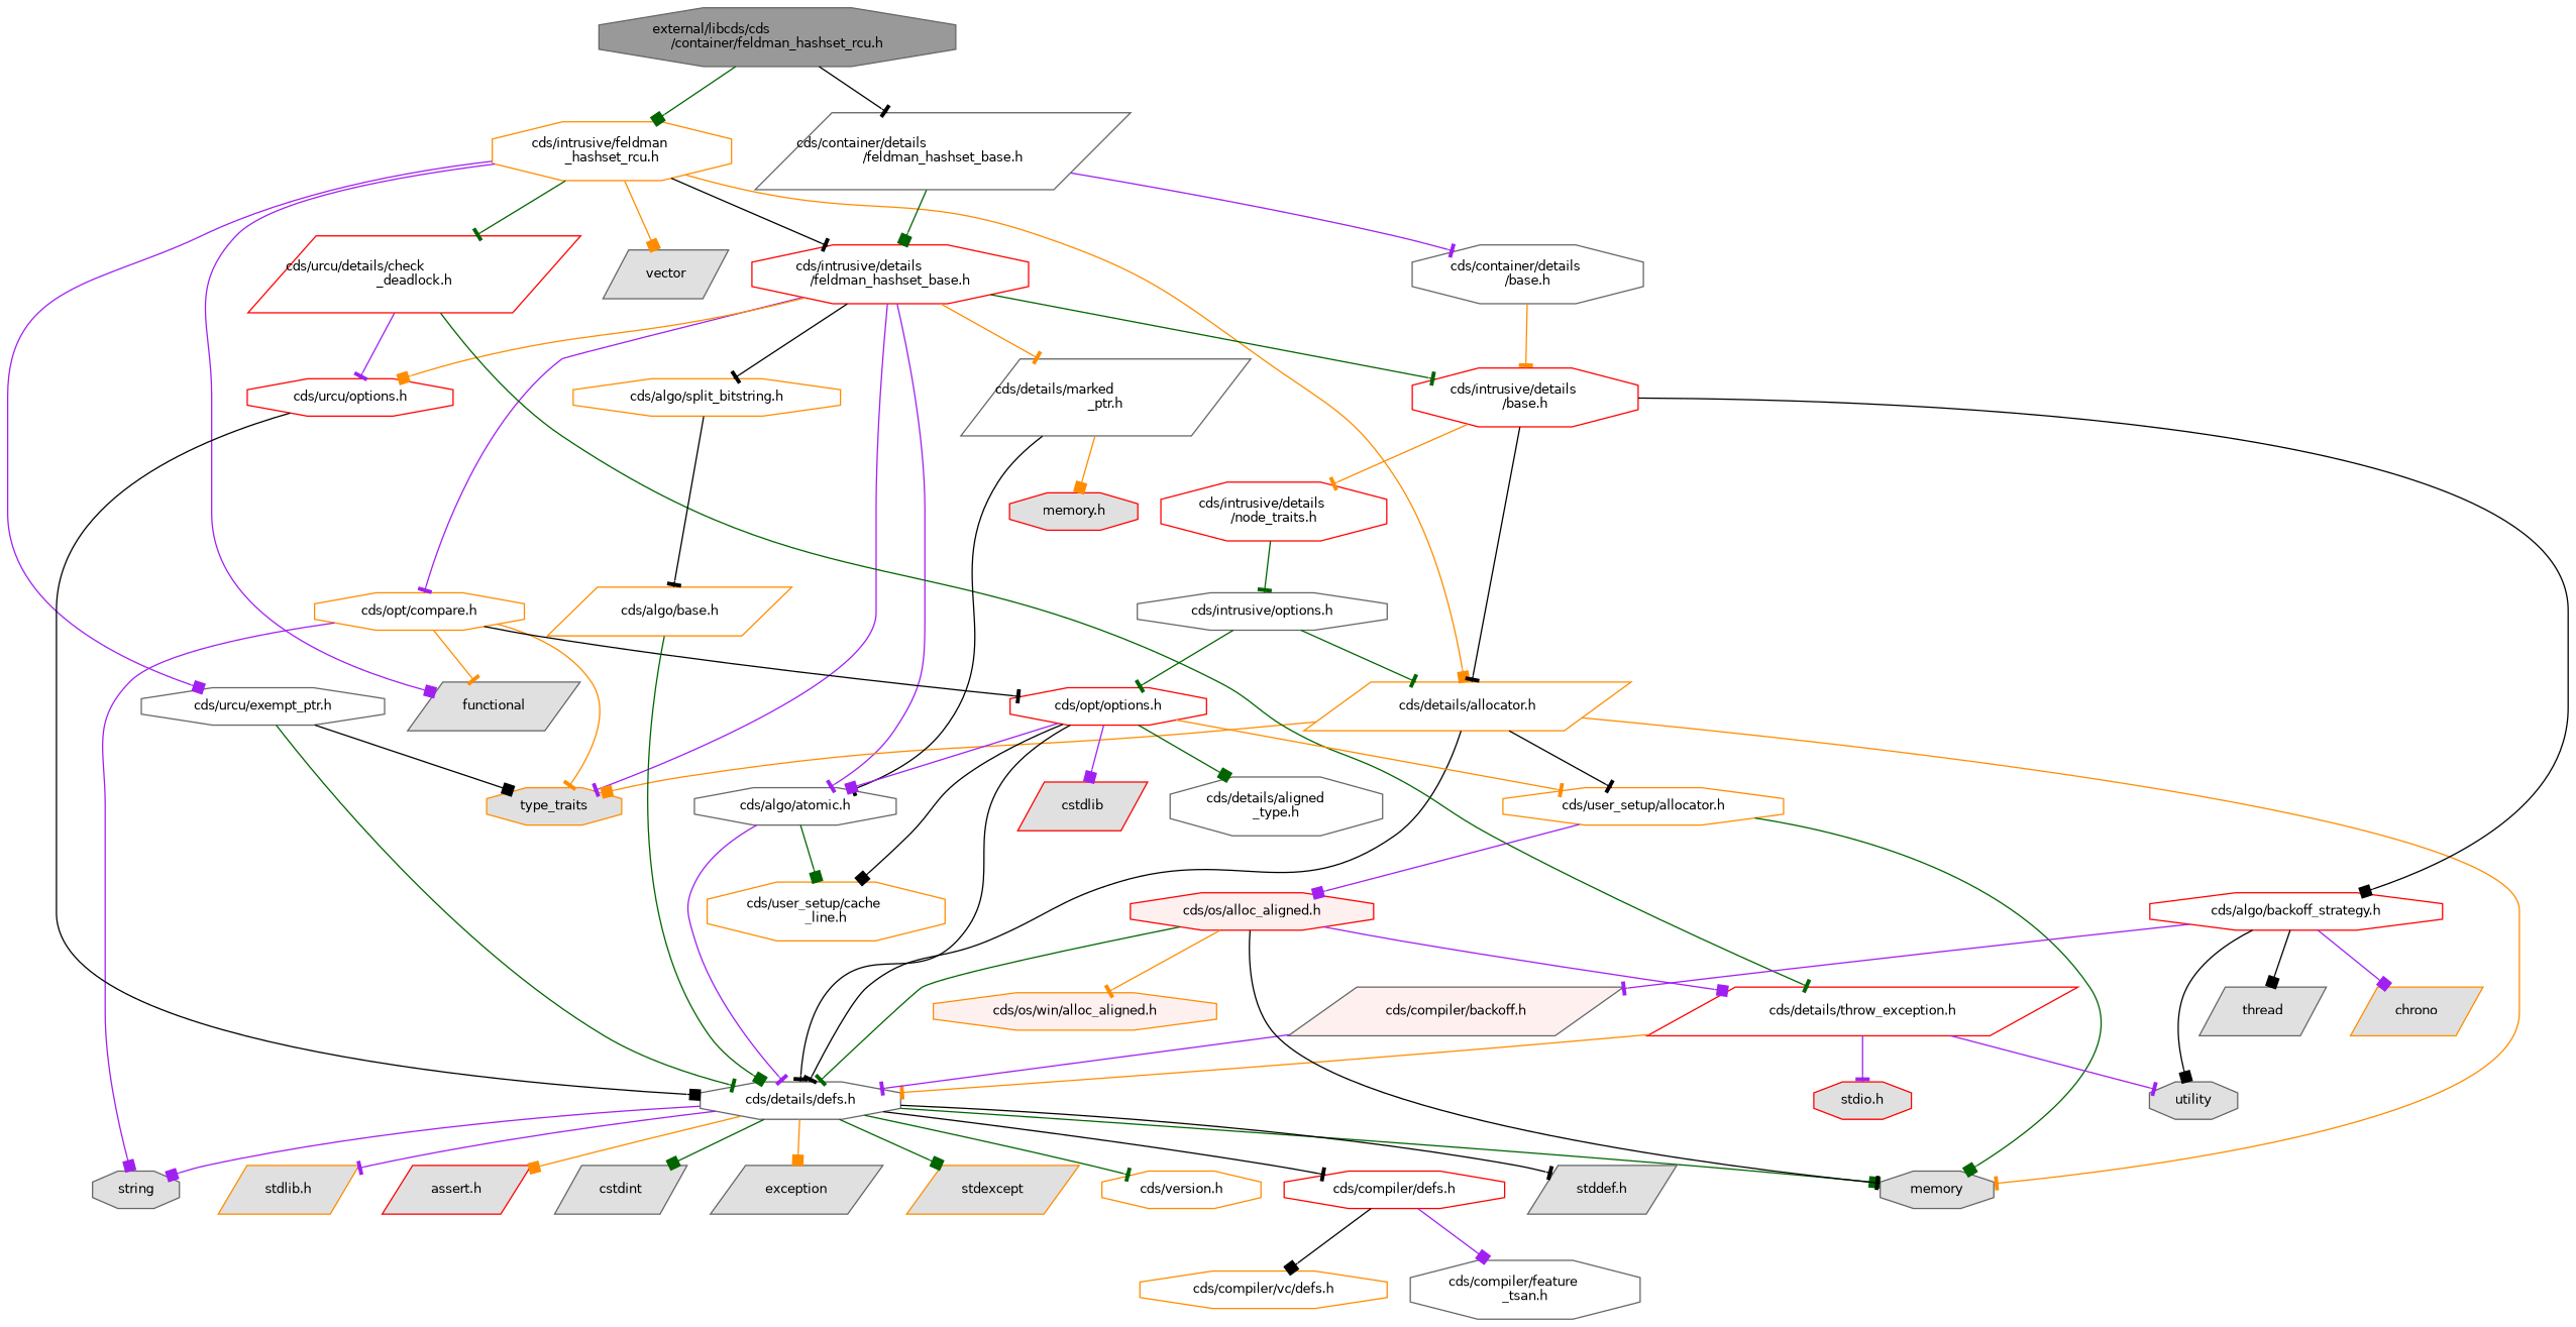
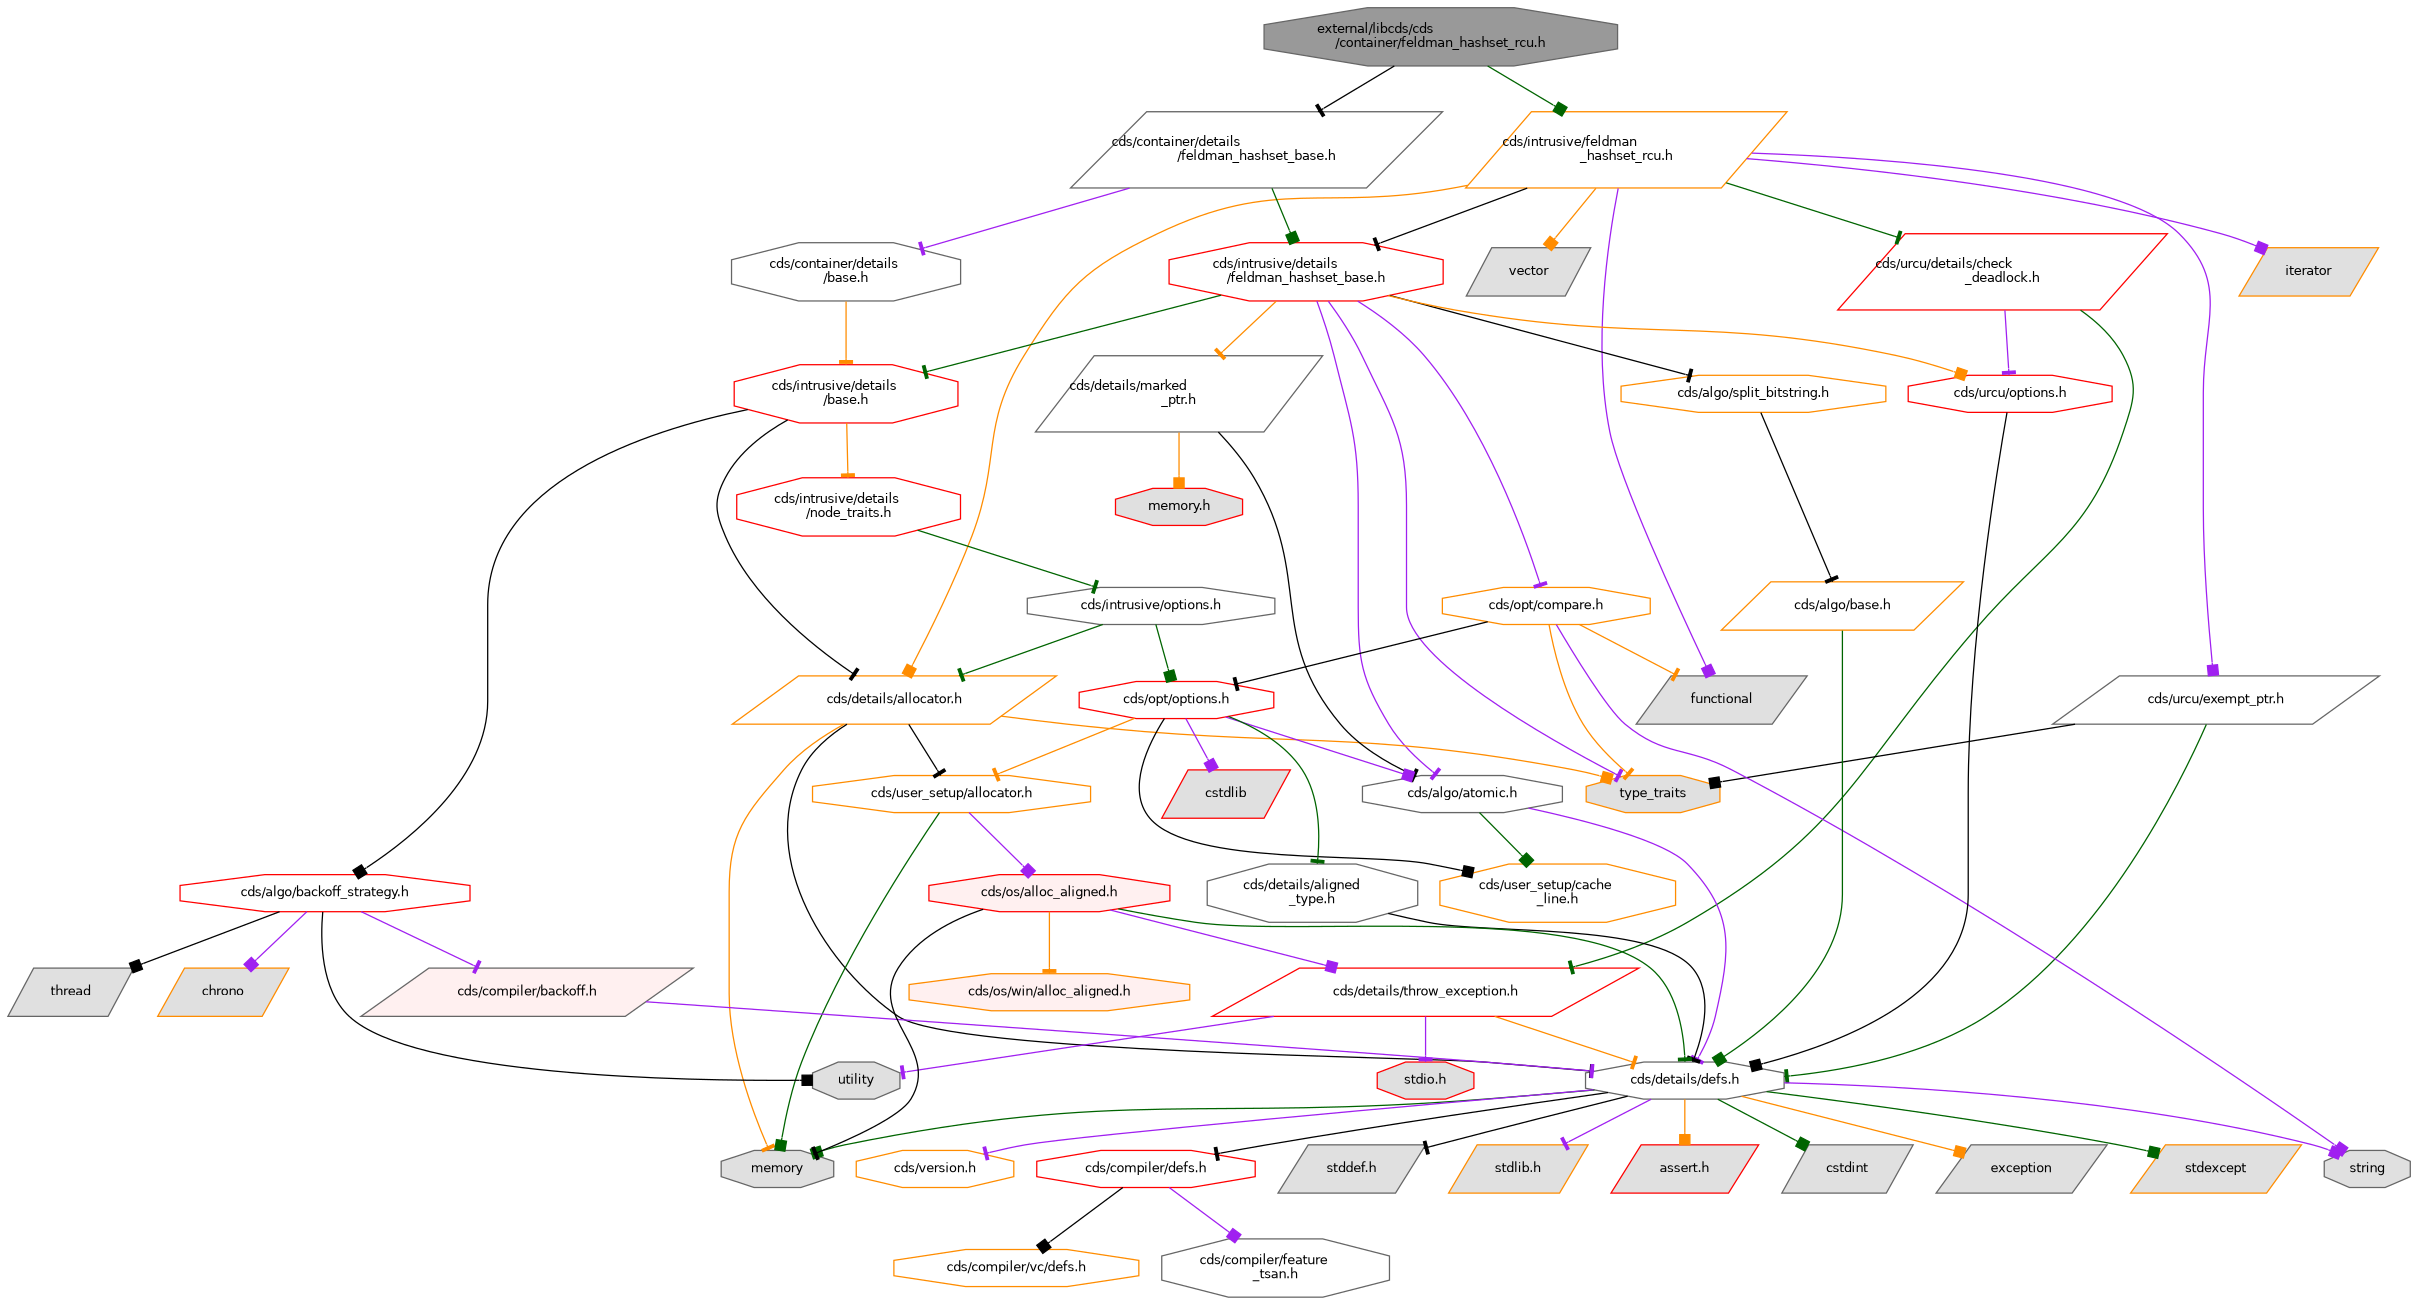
  digraph {
    node [color=gray40 fillcolor=white fontname=Helvetica fontsize=10 shape=octagon style=filled]
    edge [arrowhead=tee color=purple fontname=Helvetica fontsize=10 labelfontname=Helvetica labelfontsize=10 style=solid]
    n1 [fillcolor=grey60 fontcolor=black height=0.2 label="external/libcds/cds\l/container/feldman_hashset_rcu.h" width=0.4]
-   n2 [color=darkorange height=0.2 label="cds/intrusive/feldman\l_hashset_rcu.h" width=0.4]
+   n2 [color=darkorange height=0.2 label="cds/intrusive/feldman\l_hashset_rcu.h" shape=parallelogram width=0.4]
    n3 [height=0.2 label="cds/container/details\l/feldman_hashset_base.h" shape=parallelogram width=0.4]
    n4 [fillcolor="#E0E0E0" height=0.2 label=functional shape=parallelogram width=0.4]
+   n5 [color=darkorange fillcolor="#E0E0E0" height=0.2 label=iterator shape=parallelogram width=0.4]
    n6 [fillcolor="#E0E0E0" height=0.2 label=vector shape=parallelogram width=0.4]
    n7 [color=red height=0.2 label="cds/intrusive/details\l/feldman_hashset_base.h" width=0.4]
    n8 [color=darkorange height=0.2 label="cds/details/allocator.h" shape=parallelogram width=0.4]
    n9 [color=red height=0.2 label="cds/urcu/details/check\l_deadlock.h" shape=parallelogram width=0.4]
-   n10 [height=0.2 label="cds/urcu/exempt_ptr.h" width=0.4]
+   n10 [height=0.2 label="cds/urcu/exempt_ptr.h" shape=parallelogram width=0.4]
    n11 [height=0.2 label="cds/container/details\l/base.h" width=0.4]
    n12 [color=darkorange fillcolor="#E0E0E0" height=0.2 label=type_traits width=0.4]
    n13 [color=red height=0.2 label="cds/intrusive/details\l/base.h" width=0.4]
    n14 [height=0.2 label="cds/algo/atomic.h" width=0.4]
    n15 [color=darkorange height=0.2 label="cds/opt/compare.h" width=0.4]
    n16 [color=darkorange height=0.2 label="cds/algo/split_bitstring.h" width=0.4]
    n17 [height=0.2 label="cds/details/marked\l_ptr.h" shape=parallelogram width=0.4]
    n18 [color=red height=0.2 label="cds/urcu/options.h" width=0.4]
    n19 [color=darkorange height=0.2 label="cds/user_setup/allocator.h" width=0.4]
    n20 [height=0.2 label="cds/details/defs.h" width=0.4]
    n21 [fillcolor="#E0E0E0" height=0.2 label=memory width=0.4]
    n22 [color=red height=0.2 label="cds/details/throw_exception.h" shape=parallelogram width=0.4]
    n23 [color=red fillcolor="#E0E0E0" height=0.2 label="memory.h" width=0.4]
    n24 [color=red height=0.2 label="cds/intrusive/details\l/node_traits.h" width=0.4]
    n25 [color=red height=0.2 label="cds/algo/backoff_strategy.h" width=0.4]
    n26 [color=darkorange height=0.2 label="cds/user_setup/cache\l_line.h" width=0.4]
    n27 [color=red height=0.2 label="cds/opt/options.h" width=0.4]
    n28 [fillcolor="#E0E0E0" height=0.2 label=string width=0.4]
    n29 [color=darkorange height=0.2 label="cds/algo/base.h" shape=parallelogram width=0.4]
    n30 [height=0.2 label="cds/intrusive/options.h" width=0.4]
    n31 [fillcolor="#E0E0E0" height=0.2 label=utility width=0.4]
    n32 [fillcolor="#E0E0E0" height=0.2 label=thread shape=parallelogram width=0.4]
    n33 [color=darkorange fillcolor="#E0E0E0" height=0.2 label=chrono shape=parallelogram width=0.4]
    n34 [fillcolor="#FFF0F0" height=0.2 label="cds/compiler/backoff.h" shape=parallelogram width=0.4]
    n35 [color=red fillcolor="#E0E0E0" height=0.2 label=cstdlib shape=parallelogram width=0.4]
    n36 [height=0.2 label="cds/details/aligned\l_type.h" width=0.4]
    n37 [color=red fillcolor="#FFF0F0" height=0.2 label="cds/os/alloc_aligned.h" width=0.4]
    n38 [fillcolor="#E0E0E0" height=0.2 label="stddef.h" shape=parallelogram width=0.4]
    n39 [color=darkorange fillcolor="#E0E0E0" height=0.2 label="stdlib.h" shape=parallelogram width=0.4]
    n40 [color=red fillcolor="#E0E0E0" height=0.2 label="assert.h" shape=parallelogram width=0.4]
    n41 [fillcolor="#E0E0E0" height=0.2 label=cstdint shape=parallelogram width=0.4]
    n42 [fillcolor="#E0E0E0" height=0.2 label=exception shape=parallelogram width=0.4]
    n43 [color=darkorange fillcolor="#E0E0E0" height=0.2 label=stdexcept shape=parallelogram width=0.4]
    n44 [color=darkorange height=0.2 label="cds/version.h" width=0.4]
    n45 [color=red height=0.2 label="cds/compiler/defs.h" width=0.4]
    n46 [color=darkorange height=0.2 label="cds/compiler/vc/defs.h" width=0.4]
    n47 [height=0.2 label="cds/compiler/feature\l_tsan.h" width=0.4]
    n48 [color=darkorange fillcolor="#FFF0F0" height=0.2 label="cds/os/win/alloc_aligned.h" width=0.4]
    n49 [color=red fillcolor="#E0E0E0" height=0.2 label="stdio.h" width=0.4]
    n1 -> n2 [arrowhead=box color=darkgreen]
    n1 -> n3 [color=black]
    n2 -> n4 [arrowhead=box]
+   n2 -> n5 [arrowhead=box]
    n2 -> n6 [arrowhead=box color=darkorange]
    n2 -> n7 [color=black]
    n2 -> n8 [arrowhead=box color=darkorange]
    n2 -> n9 [color=darkgreen]
    n2 -> n10 [arrowhead=box]
    n3 -> n7 [arrowhead=box color=darkgreen]
    n3 -> n11
    n7 -> n12
    n7 -> n13 [color=darkgreen]
    n7 -> n14
    n7 -> n15
    n7 -> n16 [color=black]
    n7 -> n17 [color=darkorange]
    n7 -> n18 [arrowhead=box color=darkorange]
    n8 -> n12 [arrowhead=box color=darkorange]
    n8 -> n19 [color=black]
    n8 -> n20 [color=black]
    n8 -> n21 [color=darkorange]
    n9 -> n18
    n9 -> n22 [color=darkgreen]
    n10 -> n12 [arrowhead=box color=black]
    n10 -> n20 [color=darkgreen]
    n11 -> n13 [color=darkorange]
    n13 -> n8 [color=black]
    n13 -> n24 [color=darkorange]
    n13 -> n25 [arrowhead=box color=black]
    n14 -> n20
    n14 -> n26 [arrowhead=box color=darkgreen]
    n15 -> n4 [color=darkorange]
    n15 -> n12 [color=darkorange]
    n15 -> n27 [color=black]
    n15 -> n28 [arrowhead=box]
    n16 -> n29 [color=black]
    n17 -> n14 [color=black]
    n17 -> n23 [arrowhead=box color=darkorange]
    n18 -> n20 [arrowhead=box color=black]
    n19 -> n21 [arrowhead=box color=darkgreen]
    n19 -> n37 [arrowhead=box]
    n20 -> n21 [arrowhead=box color=darkgreen]
    n20 -> n28 [arrowhead=box]
    n20 -> n38 [color=black]
    n20 -> n39
    n20 -> n40 [arrowhead=box color=darkorange]
    n20 -> n41 [arrowhead=box color=darkgreen]
    n20 -> n42 [arrowhead=box color=darkorange]
    n20 -> n43 [arrowhead=box color=darkgreen]
-   n20 -> n44 [color=darkgreen]
+   n20 -> n44
    n20 -> n45 [color=black]
    n22 -> n20 [color=darkorange]
    n22 -> n31
    n22 -> n49
    n24 -> n30 [color=darkgreen]
    n25 -> n31 [arrowhead=box color=black]
    n25 -> n32 [arrowhead=box color=black]
    n25 -> n33 [arrowhead=box]
    n25 -> n34
    n27 -> n14 [arrowhead=box]
    n27 -> n19 [color=darkorange]
    n27 -> n26 [arrowhead=box color=black]
    n27 -> n35 [arrowhead=box]
-   n27 -> n36 [arrowhead=box color=darkgreen]
+   n27 -> n36 [color=darkgreen]
    n29 -> n20 [arrowhead=box color=darkgreen]
    n30 -> n8 [color=darkgreen]
-   n30 -> n27 [color=darkgreen]
+   n30 -> n27 [arrowhead=box color=darkgreen]
    n34 -> n20
-   n27 -> n20 [color=black]
+   n36 -> n20 [color=black]
    n37 -> n20 [color=darkgreen]
    n37 -> n21 [color=black]
    n37 -> n22 [arrowhead=box]
    n37 -> n48 [color=darkorange]
    n45 -> n46 [arrowhead=box color=black]
    n45 -> n47 [arrowhead=box]
  }
